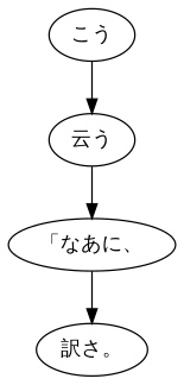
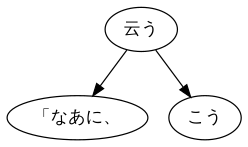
  digraph {
    n1 [label="「なあに、"]
-   n2 [label="訳さ。"]
    n3 [label="こう"]
    n4 [label="云う"]
-   n1 -> n2
-   n3 -> n4
+   n4 -> n3
    n4 -> n1
  }
